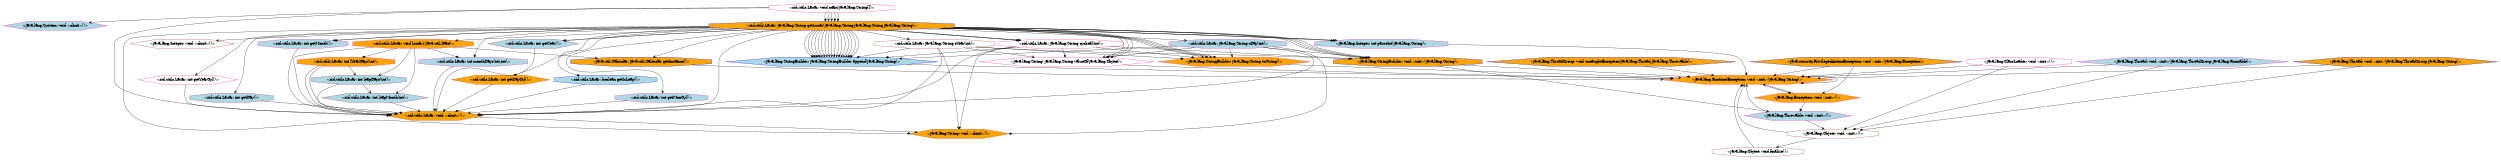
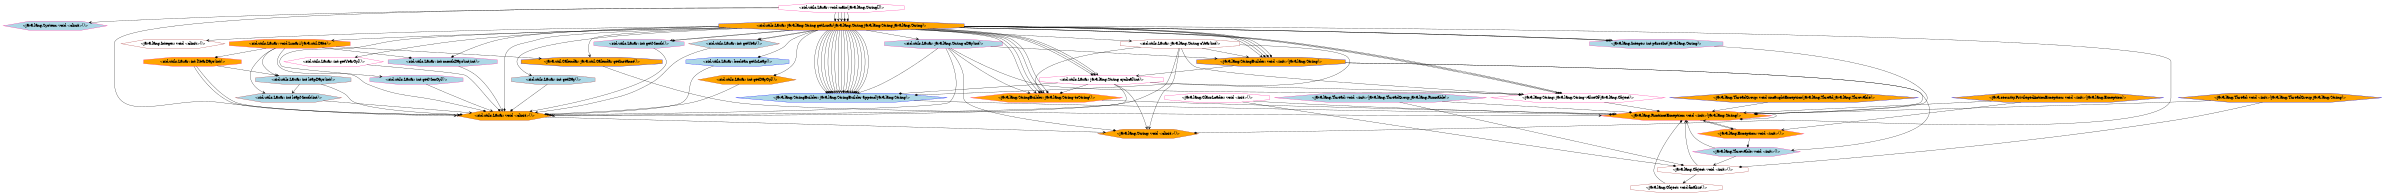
  digraph {
    node [color=deeppink fillcolor=lightblue shape=octagon style=filled]
    edge [arrowhead=vee]
    "<sid.utils.Lauar: void main(java.lang.String[])>" [fillcolor=white]
    "<java.lang.System: void <clinit>()>" [shape=hexagon]
    "<sid.utils.Lauar: java.lang.String getLunar(java.lang.String,java.lang.String,java.lang.String)>" [color=blue fillcolor=orange]
    "<sid.utils.Lauar: void <clinit>()>" [color=brown fillcolor=orange shape=hexagon]
    "<java.lang.String: void <clinit>()>" [color=brown fillcolor=orange shape=hexagon]
    "<java.lang.Integer: void <clinit>()>" [color=brown fillcolor=white shape=hexagon]
    "<sid.utils.Lauar: java.lang.String cyclical(int)>" [fillcolor=white]
    "<sid.utils.Lauar: int getDayCyl()>" [color=brown fillcolor=orange shape=hexagon]
    "<sid.utils.Lauar: int getMonCyl()>"
    "<sid.utils.Lauar: int getYearCyl()>" [fillcolor=white shape=hexagon]
    "<java.lang.StringBuilder: void <init>(java.lang.String)>" [color=blue fillcolor=orange]
    "<java.lang.String: java.lang.String valueOf(java.lang.Object)>" [fillcolor=white shape=hexagon]
    "<sid.utils.Lauar: java.lang.String cDay(int)>"
    "<sid.utils.Lauar: int getDay()>" [color=brown]
    "<sid.utils.Lauar: int monthDays(int,int)>"
    "<sid.utils.Lauar: int getMonth()>"
    "<sid.utils.Lauar: int getYear()>" [color=brown shape=hexagon]
    "<sid.utils.Lauar: boolean getIsLeap()>" [color=blue]
    "<sid.utils.Lauar: java.lang.String cYear(int)>" [color=brown fillcolor=white]
    "<sid.utils.Lauar: void Lunar1(java.util.Date)>" [fillcolor=orange]
    "<java.util.Calendar: java.util.Calendar getInstance()>" [color=blue fillcolor=orange]
    "<java.lang.Integer: int parseInt(java.lang.String)>"
    "<java.lang.StringBuilder: java.lang.StringBuilder append(java.lang.String)>" [color=blue shape=hexagon]
    "<java.lang.StringBuilder: java.lang.String toString()>" [fillcolor=orange shape=hexagon]
    "<java.lang.RuntimeException: void <init>(java.lang.String)>" [fillcolor=orange shape=hexagon]
    "<java.lang.Throwable: void <init>()>" [shape=hexagon]
    "<sid.utils.Lauar: int leapDays(int)>" [color=brown]
    "<sid.utils.Lauar: int lYearDays(int)>" [fillcolor=orange]
    "<sid.utils.Lauar: int leapMonth(int)>" [color=brown shape=hexagon]
    "<java.lang.ThreadGroup: void uncaughtException(java.lang.Thread,java.lang.Throwable)>" [color=blue fillcolor=orange shape=hexagon]
    "<java.lang.Exception: void <init>()>" [fillcolor=orange shape=hexagon]
    "<java.lang.ClassLoader: void <init>()>" [fillcolor=white]
    "<java.lang.Object: void <init>()>" [color=brown fillcolor=white]
    "<java.lang.Object: void finalize()>" [color=brown fillcolor=white]
    "<java.security.PrivilegedActionException: void <init>(java.lang.Exception)>" [color=blue fillcolor=orange shape=hexagon]
    "<java.lang.Thread: void <init>(java.lang.ThreadGroup,java.lang.Runnable)>" [shape=hexagon]
    "<java.lang.Thread: void <init>(java.lang.ThreadGroup,java.lang.String)>" [color=blue fillcolor=orange shape=hexagon]
    "<sid.utils.Lauar: void main(java.lang.String[])>" -> "<java.lang.System: void <clinit>()>"
    "<sid.utils.Lauar: void main(java.lang.String[])>" -> "<sid.utils.Lauar: java.lang.String getLunar(java.lang.String,java.lang.String,java.lang.String)>" [arrowhead=diamond]
    "<sid.utils.Lauar: void main(java.lang.String[])>" -> "<sid.utils.Lauar: java.lang.String getLunar(java.lang.String,java.lang.String,java.lang.String)>"
    "<sid.utils.Lauar: void main(java.lang.String[])>" -> "<sid.utils.Lauar: java.lang.String getLunar(java.lang.String,java.lang.String,java.lang.String)>"
    "<sid.utils.Lauar: void main(java.lang.String[])>" -> "<sid.utils.Lauar: java.lang.String getLunar(java.lang.String,java.lang.String,java.lang.String)>" [arrowhead=diamond]
    "<sid.utils.Lauar: void main(java.lang.String[])>" -> "<sid.utils.Lauar: java.lang.String getLunar(java.lang.String,java.lang.String,java.lang.String)>" [arrowhead=diamond]
    "<sid.utils.Lauar: void main(java.lang.String[])>" -> "<sid.utils.Lauar: void <clinit>()>"
    "<sid.utils.Lauar: java.lang.String getLunar(java.lang.String,java.lang.String,java.lang.String)>" -> "<sid.utils.Lauar: void <clinit>()>" [arrowhead=diamond]
    "<sid.utils.Lauar: java.lang.String getLunar(java.lang.String,java.lang.String,java.lang.String)>" -> "<java.lang.String: void <clinit>()>" [arrowhead=diamond]
    "<sid.utils.Lauar: java.lang.String getLunar(java.lang.String,java.lang.String,java.lang.String)>" -> "<java.lang.Integer: void <clinit>()>"
    "<sid.utils.Lauar: java.lang.String getLunar(java.lang.String,java.lang.String,java.lang.String)>" -> "<sid.utils.Lauar: java.lang.String cyclical(int)>" [arrowhead=diamond]
    "<sid.utils.Lauar: java.lang.String getLunar(java.lang.String,java.lang.String,java.lang.String)>" -> "<sid.utils.Lauar: java.lang.String cyclical(int)>" [arrowhead=diamond]
    "<sid.utils.Lauar: java.lang.String getLunar(java.lang.String,java.lang.String,java.lang.String)>" -> "<sid.utils.Lauar: java.lang.String cyclical(int)>"
    "<sid.utils.Lauar: java.lang.String getLunar(java.lang.String,java.lang.String,java.lang.String)>" -> "<sid.utils.Lauar: int getDayCyl()>" [arrowhead=diamond]
    "<sid.utils.Lauar: java.lang.String getLunar(java.lang.String,java.lang.String,java.lang.String)>" -> "<sid.utils.Lauar: int getMonCyl()>"
    "<sid.utils.Lauar: java.lang.String getLunar(java.lang.String,java.lang.String,java.lang.String)>" -> "<sid.utils.Lauar: int getYearCyl()>"
    "<sid.utils.Lauar: java.lang.String getLunar(java.lang.String,java.lang.String,java.lang.String)>" -> "<java.lang.StringBuilder: void <init>(java.lang.String)>"
    "<sid.utils.Lauar: java.lang.String getLunar(java.lang.String,java.lang.String,java.lang.String)>" -> "<java.lang.StringBuilder: void <init>(java.lang.String)>" [arrowhead=diamond]
    "<sid.utils.Lauar: java.lang.String getLunar(java.lang.String,java.lang.String,java.lang.String)>" -> "<java.lang.StringBuilder: void <init>(java.lang.String)>" [arrowhead=diamond]
    "<sid.utils.Lauar: java.lang.String getLunar(java.lang.String,java.lang.String,java.lang.String)>" -> "<java.lang.StringBuilder: void <init>(java.lang.String)>" [arrowhead=diamond]
    "<sid.utils.Lauar: java.lang.String getLunar(java.lang.String,java.lang.String,java.lang.String)>" -> "<java.lang.String: java.lang.String valueOf(java.lang.Object)>"
    "<sid.utils.Lauar: java.lang.String getLunar(java.lang.String,java.lang.String,java.lang.String)>" -> "<java.lang.String: java.lang.String valueOf(java.lang.Object)>" [arrowhead=diamond]
    "<sid.utils.Lauar: java.lang.String getLunar(java.lang.String,java.lang.String,java.lang.String)>" -> "<java.lang.String: java.lang.String valueOf(java.lang.Object)>" [arrowhead=diamond]
    "<sid.utils.Lauar: java.lang.String getLunar(java.lang.String,java.lang.String,java.lang.String)>" -> "<sid.utils.Lauar: java.lang.String cDay(int)>"
    "<sid.utils.Lauar: java.lang.String getLunar(java.lang.String,java.lang.String,java.lang.String)>" -> "<sid.utils.Lauar: int getDay()>"
    "<sid.utils.Lauar: java.lang.String getLunar(java.lang.String,java.lang.String,java.lang.String)>" -> "<sid.utils.Lauar: int monthDays(int,int)>" [arrowhead=diamond]
    "<sid.utils.Lauar: java.lang.String getLunar(java.lang.String,java.lang.String,java.lang.String)>" -> "<sid.utils.Lauar: int getMonth()>"
    "<sid.utils.Lauar: java.lang.String getLunar(java.lang.String,java.lang.String,java.lang.String)>" -> "<sid.utils.Lauar: int getMonth()>" [arrowhead=diamond]
    "<sid.utils.Lauar: java.lang.String getLunar(java.lang.String,java.lang.String,java.lang.String)>" -> "<sid.utils.Lauar: int getYear()>"
    "<sid.utils.Lauar: java.lang.String getLunar(java.lang.String,java.lang.String,java.lang.String)>" -> "<sid.utils.Lauar: int getYear()>"
    "<sid.utils.Lauar: java.lang.String getLunar(java.lang.String,java.lang.String,java.lang.String)>" -> "<sid.utils.Lauar: boolean getIsLeap()>" [arrowhead=diamond]
    "<sid.utils.Lauar: java.lang.String getLunar(java.lang.String,java.lang.String,java.lang.String)>" -> "<sid.utils.Lauar: java.lang.String cYear(int)>"
    "<sid.utils.Lauar: java.lang.String getLunar(java.lang.String,java.lang.String,java.lang.String)>" -> "<sid.utils.Lauar: void Lunar1(java.util.Date)>"
    "<sid.utils.Lauar: java.lang.String getLunar(java.lang.String,java.lang.String,java.lang.String)>" -> "<java.util.Calendar: java.util.Calendar getInstance()>"
    "<sid.utils.Lauar: java.lang.String getLunar(java.lang.String,java.lang.String,java.lang.String)>" -> "<java.lang.Integer: int parseInt(java.lang.String)>" [arrowhead=diamond]
    "<sid.utils.Lauar: java.lang.String getLunar(java.lang.String,java.lang.String,java.lang.String)>" -> "<java.lang.Integer: int parseInt(java.lang.String)>" [arrowhead=diamond]
    "<sid.utils.Lauar: java.lang.String getLunar(java.lang.String,java.lang.String,java.lang.String)>" -> "<java.lang.Integer: int parseInt(java.lang.String)>"
    "<sid.utils.Lauar: java.lang.String getLunar(java.lang.String,java.lang.String,java.lang.String)>" -> "<java.lang.StringBuilder: java.lang.StringBuilder append(java.lang.String)>" [arrowhead=diamond]
    "<sid.utils.Lauar: java.lang.String getLunar(java.lang.String,java.lang.String,java.lang.String)>" -> "<java.lang.StringBuilder: java.lang.StringBuilder append(java.lang.String)>" [arrowhead=diamond]
    "<sid.utils.Lauar: java.lang.String getLunar(java.lang.String,java.lang.String,java.lang.String)>" -> "<java.lang.StringBuilder: java.lang.StringBuilder append(java.lang.String)>" [arrowhead=diamond]
    "<sid.utils.Lauar: java.lang.String getLunar(java.lang.String,java.lang.String,java.lang.String)>" -> "<java.lang.StringBuilder: java.lang.StringBuilder append(java.lang.String)>" [arrowhead=diamond]
    "<sid.utils.Lauar: java.lang.String getLunar(java.lang.String,java.lang.String,java.lang.String)>" -> "<java.lang.StringBuilder: java.lang.StringBuilder append(java.lang.String)>"
    "<sid.utils.Lauar: java.lang.String getLunar(java.lang.String,java.lang.String,java.lang.String)>" -> "<java.lang.StringBuilder: java.lang.StringBuilder append(java.lang.String)>"
    "<sid.utils.Lauar: java.lang.String getLunar(java.lang.String,java.lang.String,java.lang.String)>" -> "<java.lang.StringBuilder: java.lang.StringBuilder append(java.lang.String)>"
    "<sid.utils.Lauar: java.lang.String getLunar(java.lang.String,java.lang.String,java.lang.String)>" -> "<java.lang.StringBuilder: java.lang.StringBuilder append(java.lang.String)>"
    "<sid.utils.Lauar: java.lang.String getLunar(java.lang.String,java.lang.String,java.lang.String)>" -> "<java.lang.StringBuilder: java.lang.StringBuilder append(java.lang.String)>"
    "<sid.utils.Lauar: java.lang.String getLunar(java.lang.String,java.lang.String,java.lang.String)>" -> "<java.lang.StringBuilder: java.lang.StringBuilder append(java.lang.String)>" [arrowhead=diamond]
    "<sid.utils.Lauar: java.lang.String getLunar(java.lang.String,java.lang.String,java.lang.String)>" -> "<java.lang.StringBuilder: java.lang.StringBuilder append(java.lang.String)>"
    "<sid.utils.Lauar: java.lang.String getLunar(java.lang.String,java.lang.String,java.lang.String)>" -> "<java.lang.StringBuilder: java.lang.StringBuilder append(java.lang.String)>" [arrowhead=diamond]
    "<sid.utils.Lauar: java.lang.String getLunar(java.lang.String,java.lang.String,java.lang.String)>" -> "<java.lang.StringBuilder: java.lang.StringBuilder append(java.lang.String)>"
    "<sid.utils.Lauar: java.lang.String getLunar(java.lang.String,java.lang.String,java.lang.String)>" -> "<java.lang.StringBuilder: java.lang.StringBuilder append(java.lang.String)>"
    "<sid.utils.Lauar: java.lang.String getLunar(java.lang.String,java.lang.String,java.lang.String)>" -> "<java.lang.StringBuilder: java.lang.StringBuilder append(java.lang.String)>"
    "<sid.utils.Lauar: java.lang.String getLunar(java.lang.String,java.lang.String,java.lang.String)>" -> "<java.lang.StringBuilder: java.lang.StringBuilder append(java.lang.String)>" [arrowhead=diamond]
    "<sid.utils.Lauar: java.lang.String getLunar(java.lang.String,java.lang.String,java.lang.String)>" -> "<java.lang.StringBuilder: java.lang.StringBuilder append(java.lang.String)>" [arrowhead=diamond]
    "<sid.utils.Lauar: java.lang.String getLunar(java.lang.String,java.lang.String,java.lang.String)>" -> "<java.lang.StringBuilder: java.lang.String toString()>"
    "<sid.utils.Lauar: java.lang.String getLunar(java.lang.String,java.lang.String,java.lang.String)>" -> "<java.lang.StringBuilder: java.lang.String toString()>" [arrowhead=diamond]
    "<sid.utils.Lauar: java.lang.String getLunar(java.lang.String,java.lang.String,java.lang.String)>" -> "<java.lang.StringBuilder: java.lang.String toString()>"
    "<sid.utils.Lauar: java.lang.String getLunar(java.lang.String,java.lang.String,java.lang.String)>" -> "<java.lang.StringBuilder: java.lang.String toString()>" [arrowhead=diamond]
    "<sid.utils.Lauar: void <clinit>()>" -> "<java.lang.String: void <clinit>()>"
    "<sid.utils.Lauar: java.lang.String cyclical(int)>" -> "<sid.utils.Lauar: void <clinit>()>"
    "<sid.utils.Lauar: java.lang.String cyclical(int)>" -> "<java.lang.String: void <clinit>()>"
-   "<sid.utils.Lauar: java.lang.String cyclical(int)>" -> "<java.lang.StringBuilder: void <init>(java.lang.String)>"
+   "<java.lang.StringBuilder: void <init>(java.lang.String)>" -> "<sid.utils.Lauar: java.lang.String cyclical(int)>"
    "<sid.utils.Lauar: java.lang.String cyclical(int)>" -> "<java.lang.String: java.lang.String valueOf(java.lang.Object)>" [arrowhead=diamond]
    "<sid.utils.Lauar: java.lang.String cyclical(int)>" -> "<java.lang.StringBuilder: java.lang.StringBuilder append(java.lang.String)>" [arrowhead=diamond]
    "<sid.utils.Lauar: java.lang.String cyclical(int)>" -> "<java.lang.StringBuilder: java.lang.String toString()>" [arrowhead=diamond]
    "<sid.utils.Lauar: int getDayCyl()>" -> "<sid.utils.Lauar: void <clinit>()>" [arrowhead=diamond]
    "<sid.utils.Lauar: int getMonCyl()>" -> "<sid.utils.Lauar: void <clinit>()>"
    "<sid.utils.Lauar: int getYearCyl()>" -> "<sid.utils.Lauar: void <clinit>()>" [arrowhead=diamond]
    "<java.lang.StringBuilder: void <init>(java.lang.String)>" -> "<java.lang.RuntimeException: void <init>(java.lang.String)>" [arrowhead=diamond]
    "<java.lang.StringBuilder: void <init>(java.lang.String)>" -> "<java.lang.Throwable: void <init>()>"
    "<java.lang.String: java.lang.String valueOf(java.lang.Object)>" -> "<java.lang.RuntimeException: void <init>(java.lang.String)>" [arrowhead=diamond]
    "<sid.utils.Lauar: java.lang.String cDay(int)>" -> "<sid.utils.Lauar: void <clinit>()>" [arrowhead=diamond]
    "<sid.utils.Lauar: java.lang.String cDay(int)>" -> "<java.lang.String: void <clinit>()>" [arrowhead=diamond]
    "<sid.utils.Lauar: java.lang.String cDay(int)>" -> "<java.lang.StringBuilder: void <init>(java.lang.String)>"
    "<sid.utils.Lauar: java.lang.String cDay(int)>" -> "<java.lang.String: java.lang.String valueOf(java.lang.Object)>"
    "<sid.utils.Lauar: java.lang.String cDay(int)>" -> "<java.lang.StringBuilder: java.lang.StringBuilder append(java.lang.String)>"
    "<sid.utils.Lauar: java.lang.String cDay(int)>" -> "<java.lang.StringBuilder: java.lang.String toString()>"
    "<sid.utils.Lauar: int getDay()>" -> "<sid.utils.Lauar: void <clinit>()>" [arrowhead=diamond]
    "<sid.utils.Lauar: int monthDays(int,int)>" -> "<sid.utils.Lauar: void <clinit>()>"
    "<sid.utils.Lauar: int getMonth()>" -> "<sid.utils.Lauar: void <clinit>()>"
    "<sid.utils.Lauar: int getYear()>" -> "<sid.utils.Lauar: void <clinit>()>"
    "<sid.utils.Lauar: boolean getIsLeap()>" -> "<sid.utils.Lauar: void <clinit>()>" [arrowhead=diamond]
    "<sid.utils.Lauar: java.lang.String cYear(int)>" -> "<sid.utils.Lauar: void <clinit>()>"
    "<sid.utils.Lauar: java.lang.String cYear(int)>" -> "<java.lang.String: void <clinit>()>"
    "<sid.utils.Lauar: java.lang.String cYear(int)>" -> "<java.lang.StringBuilder: void <init>(java.lang.String)>"
    "<sid.utils.Lauar: java.lang.String cYear(int)>" -> "<java.lang.String: java.lang.String valueOf(java.lang.Object)>"
    "<sid.utils.Lauar: java.lang.String cYear(int)>" -> "<java.lang.StringBuilder: java.lang.StringBuilder append(java.lang.String)>" [arrowhead=diamond]
    "<sid.utils.Lauar: java.lang.String cYear(int)>" -> "<java.lang.StringBuilder: java.lang.String toString()>" [arrowhead=diamond]
    "<sid.utils.Lauar: void Lunar1(java.util.Date)>" -> "<sid.utils.Lauar: void <clinit>()>" [arrowhead=diamond]
    "<sid.utils.Lauar: void Lunar1(java.util.Date)>" -> "<sid.utils.Lauar: int monthDays(int,int)>" [arrowhead=diamond]
    "<sid.utils.Lauar: void Lunar1(java.util.Date)>" -> "<java.util.Calendar: java.util.Calendar getInstance()>"
    "<sid.utils.Lauar: void Lunar1(java.util.Date)>" -> "<sid.utils.Lauar: int leapDays(int)>"
    "<sid.utils.Lauar: void Lunar1(java.util.Date)>" -> "<sid.utils.Lauar: int lYearDays(int)>" [arrowhead=diamond]
    "<sid.utils.Lauar: void Lunar1(java.util.Date)>" -> "<sid.utils.Lauar: int leapMonth(int)>"
    "<java.util.Calendar: java.util.Calendar getInstance()>" -> "<java.lang.RuntimeException: void <init>(java.lang.String)>"
    "<java.lang.Integer: int parseInt(java.lang.String)>" -> "<java.lang.RuntimeException: void <init>(java.lang.String)>" [arrowhead=diamond]
    "<java.lang.StringBuilder: java.lang.StringBuilder append(java.lang.String)>" -> "<java.lang.RuntimeException: void <init>(java.lang.String)>" [arrowhead=diamond]
    "<java.lang.StringBuilder: java.lang.String toString()>" -> "<java.lang.RuntimeException: void <init>(java.lang.String)>"
    "<java.lang.RuntimeException: void <init>(java.lang.String)>" -> "<java.lang.RuntimeException: void <init>(java.lang.String)>" [arrowhead=diamond]
    "<java.lang.RuntimeException: void <init>(java.lang.String)>" -> "<java.lang.Exception: void <init>()>" [arrowhead=diamond]
    "<java.lang.Throwable: void <init>()>" -> "<java.lang.RuntimeException: void <init>(java.lang.String)>"
    "<java.lang.Throwable: void <init>()>" -> "<java.lang.Object: void <init>()>"
    "<sid.utils.Lauar: int leapDays(int)>" -> "<sid.utils.Lauar: void <clinit>()>" [arrowhead=diamond]
    "<sid.utils.Lauar: int leapDays(int)>" -> "<sid.utils.Lauar: int leapMonth(int)>"
    "<sid.utils.Lauar: int lYearDays(int)>" -> "<sid.utils.Lauar: void <clinit>()>"
    "<sid.utils.Lauar: int lYearDays(int)>" -> "<sid.utils.Lauar: void <clinit>()>"
    "<sid.utils.Lauar: int lYearDays(int)>" -> "<sid.utils.Lauar: int leapDays(int)>"
    "<sid.utils.Lauar: int leapMonth(int)>" -> "<sid.utils.Lauar: void <clinit>()>"
    "<java.lang.ThreadGroup: void uncaughtException(java.lang.Thread,java.lang.Throwable)>" -> "<java.lang.RuntimeException: void <init>(java.lang.String)>"
    "<java.lang.Exception: void <init>()>" -> "<java.lang.RuntimeException: void <init>(java.lang.String)>"
    "<java.lang.Exception: void <init>()>" -> "<java.lang.Throwable: void <init>()>" [arrowhead=diamond]
    "<java.lang.ClassLoader: void <init>()>" -> "<java.lang.RuntimeException: void <init>(java.lang.String)>" [arrowhead=diamond]
    "<java.lang.ClassLoader: void <init>()>" -> "<java.lang.Object: void <init>()>" [arrowhead=diamond]
    "<java.lang.Object: void <init>()>" -> "<java.lang.RuntimeException: void <init>(java.lang.String)>"
    "<java.lang.Object: void <init>()>" -> "<java.lang.Object: void finalize()>"
    "<java.lang.Object: void finalize()>" -> "<java.lang.RuntimeException: void <init>(java.lang.String)>" [arrowhead=diamond]
    "<java.security.PrivilegedActionException: void <init>(java.lang.Exception)>" -> "<java.lang.RuntimeException: void <init>(java.lang.String)>"
    "<java.security.PrivilegedActionException: void <init>(java.lang.Exception)>" -> "<java.lang.Exception: void <init>()>"
    "<java.lang.Thread: void <init>(java.lang.ThreadGroup,java.lang.Runnable)>" -> "<java.lang.RuntimeException: void <init>(java.lang.String)>" [arrowhead=diamond]
    "<java.lang.Thread: void <init>(java.lang.ThreadGroup,java.lang.Runnable)>" -> "<java.lang.Object: void <init>()>" [arrowhead=diamond]
    "<java.lang.Thread: void <init>(java.lang.ThreadGroup,java.lang.String)>" -> "<java.lang.RuntimeException: void <init>(java.lang.String)>"
    "<java.lang.Thread: void <init>(java.lang.ThreadGroup,java.lang.String)>" -> "<java.lang.Object: void <init>()>" [arrowhead=diamond]
  }
